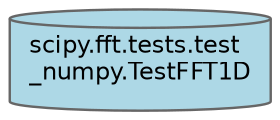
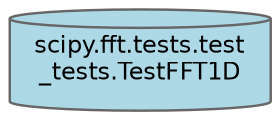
  digraph {
    rankdir=LR
-   n1 [color=gray40 fillcolor=lightblue fontname=Helvetica fontsize=10 height=0.2 label="scipy.fft.tests.test\l_numpy.TestFFT1D" shape=cylinder style=filled width=0.4]
+   n1 [color=gray40 fillcolor=lightblue fontname=Helvetica fontsize=10 height=0.2 label="scipy.fft.tests.test\l_tests.TestFFT1D" shape=cylinder style=filled width=0.4]
  }
